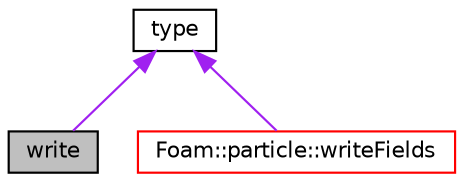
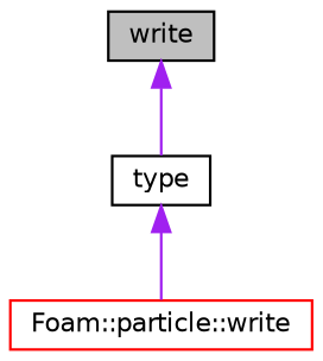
  digraph {
    rankdir=TB
    node [color=black fontname=Helvetica fontsize=10 shape=record]
    edge [color=purple dir=back fontname=Helvetica fontsize=10 labelfontname=Helvetica labelfontsize=10 style=solid]
    n1 [fillcolor=grey75 fontcolor=black height=0.2 label=write style=filled width=0.4]
    n2 [height=0.2 label=type width=0.4]
-   n3 [color=red height=0.2 label="Foam::particle::writeFields" width=0.4]
-   n2 -> n1
+   n3 [color=red height=0.2 label="Foam::particle::write" width=0.4]
+   n1 -> n2
    n2 -> n3
  }
